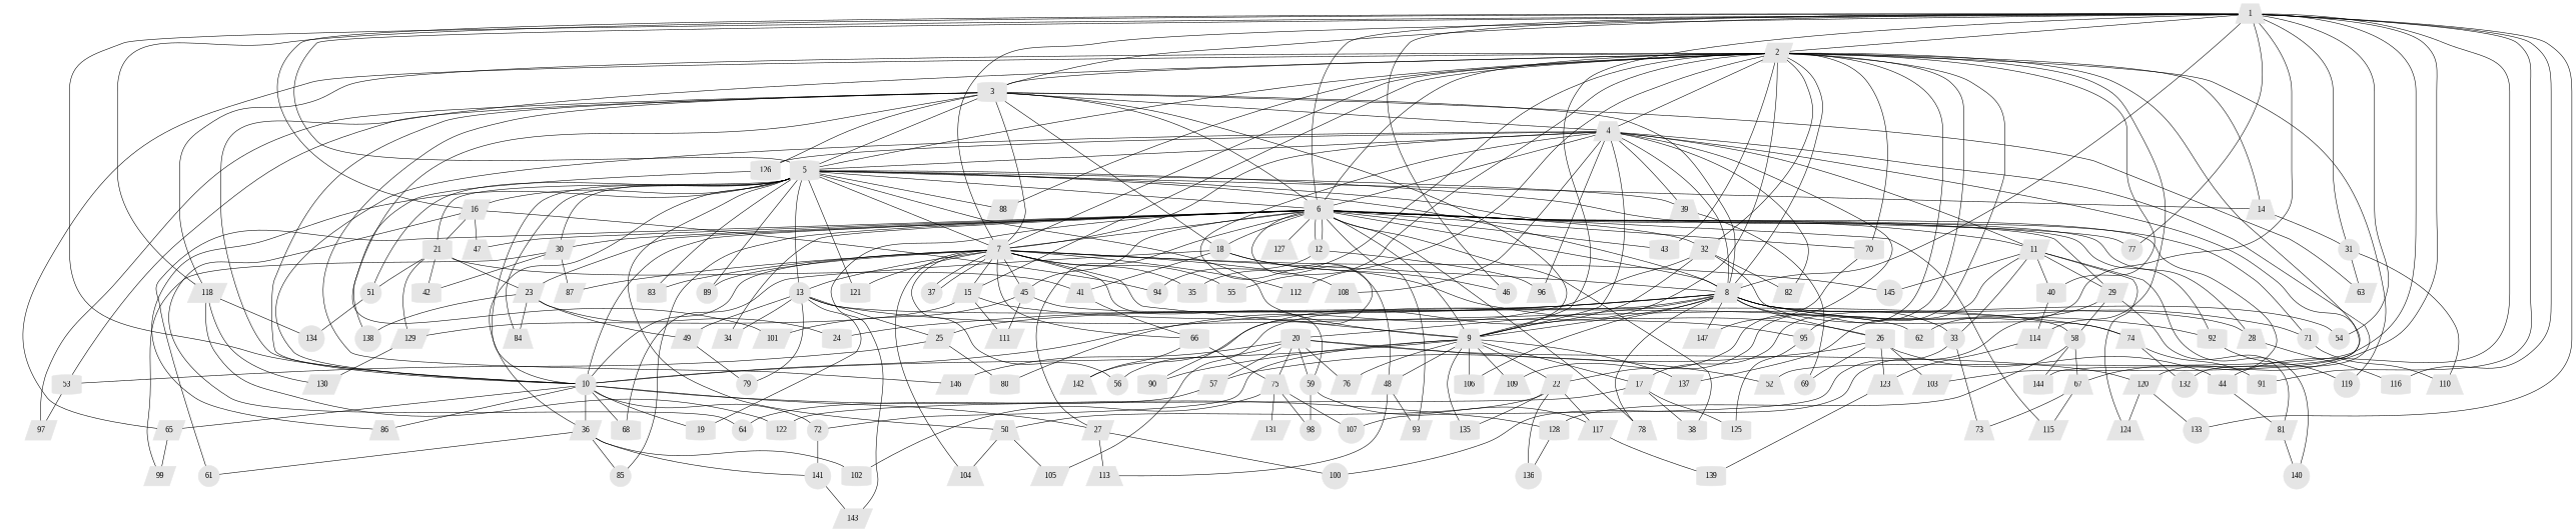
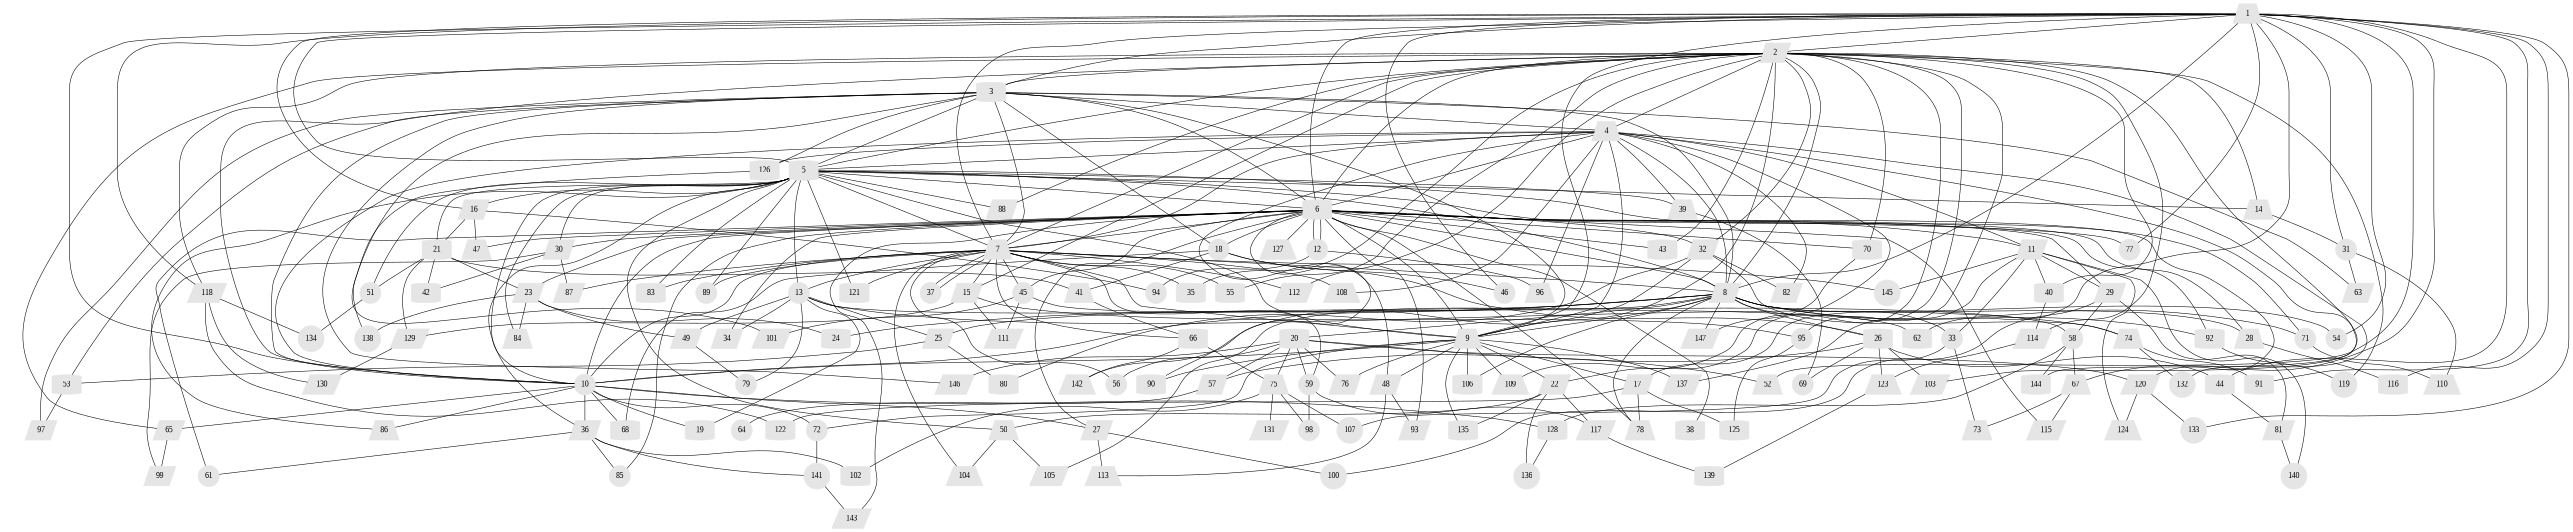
  graph {
    fontname="Liberation Serif"
    node [color=gray90 fontname="Liberation Serif" shape=parallelogram style=filled]
    edge [fontname="Liberation Serif"]
    1 [shape=trapezium]
    2
    3 [shape=cylinder]
    5 [shape=cylinder]
    6 [shape=cylinder]
    7 [shape=trapezium]
    8
    9 [shape=trapezium]
    10 [shape=circle]
    16
    31 [shape=circle]
    44 [shape=cylinder]
    46 [shape=circle]
    52 [shape=trapezium]
    54 [shape=circle]
    62 [shape=cylinder]
    67 [shape=trapezium]
    77 [shape=circle]
    91 [shape=cylinder]
    116 [shape=cylinder]
    118
    133 [shape=circle]
    4 [shape=trapezium]
    14 [shape=trapezium]
    15
    17
    22
    32
    35 [shape=cylinder]
    40 [shape=cylinder]
    43 [shape=cylinder]
    55 [shape=cylinder]
    65
    70 [shape=cylinder]
    88
    95 [shape=circle]
    103
    112
    114
    119 [shape=circle]
    18 [shape=circle]
    53 [shape=cylinder]
    63
    97
    101
    126 [shape=cylinder]
    146
    11
    39 [shape=trapezium]
    48
    82
    96 [shape=trapezium]
    108 [shape=trapezium]
    109 [shape=trapezium]
    132 [shape=circle]
    144 [shape=cylinder]
    13 [shape=circle]
    21 [shape=cylinder]
    30
    36
    50 [shape=trapezium]
    51 [shape=circle]
    71 [shape=circle]
    83 [shape=cylinder]
    84 [shape=trapezium]
    86 [shape=trapezium]
    89 [shape=circle]
    120
    121 [shape=cylinder]
    127 [shape=trapezium]
    12 [shape=circle]
    23
    27
    28 [shape=trapezium]
    29
    34
    38 [shape=cylinder]
    45 [shape=circle]
    47 [shape=trapezium]
    61 [shape=circle]
    78 [shape=trapezium]
    85 [shape=circle]
    90 [shape=cylinder]
    92 [shape=cylinder]
    93
    115
    143
    37 [shape=circle]
    56 [shape=circle]
    59 [shape=circle]
    66 [shape=cylinder]
    87
    104 [shape=trapezium]
    145 [shape=circle]
    20 [shape=cylinder]
    24 [shape=cylinder]
    25
    26 [shape=cylinder]
    33 [shape=circle]
    105
    106 [shape=cylinder]
    147
    72 [shape=circle]
    76
    135 [shape=cylinder]
    137
    19 [shape=cylinder]
    68 [shape=cylinder]
    128 [shape=cylinder]
    94 [shape=circle]
    64 [shape=circle]
    110 [shape=trapezium]
    81
    73 [shape=trapezium]
    122 [shape=cylinder]
    134 [shape=circle]
    130
    111
    129
    125 [shape=cylinder]
    117
    136 [shape=circle]
    74 [shape=trapezium]
    80 [shape=cylinder]
    142 [shape=trapezium]
    99
    123 [shape=trapezium]
    41 [shape=trapezium]
    138 [shape=circle]
    124 [shape=trapezium]
    140 [shape=circle]
    69 [shape=circle]
    113 [shape=trapezium]
    49
    79 [shape=circle]
    42 [shape=cylinder]
    102 [shape=cylinder]
    141 [shape=circle]
    100 [shape=circle]
    58 [shape=circle]
    98 [shape=circle]
    75 [shape=trapezium]
    57
    107 [shape=circle]
    131
    139 [shape=cylinder]
    1 -- 2
    1 -- 3
    1 -- 5
    1 -- 6
    1 -- 7
    1 -- 8
    1 -- 9
    1 -- 10
    1 -- 16
    1 -- 31
    1 -- 44
    1 -- 46
    1 -- 52
    1 -- 54
    1 -- 62
    1 -- 67
    1 -- 77
    1 -- 91
    1 -- 116
    1 -- 118
    1 -- 133
    2 -- 3
    2 -- 5
    2 -- 6
    2 -- 7
    2 -- 8
    2 -- 9
    2 -- 10
    2 -- 118
    2 -- 4
    2 -- 14
    2 -- 15
    2 -- 17
    2 -- 22
    2 -- 32
    2 -- 35
    2 -- 40
    2 -- 43
    2 -- 55
    2 -- 65
    2 -- 70
    2 -- 88
    2 -- 95
    2 -- 103
    2 -- 112
    2 -- 114
    2 -- 119
    3 -- 5
    3 -- 6
    3 -- 7
    3 -- 8
    3 -- 9
    3 -- 10
    3 -- 4
    3 -- 18
    3 -- 53
    3 -- 63
    3 -- 97
    3 -- 101
    3 -- 126
    3 -- 146
    5 -- 6
    5 -- 7
    5 -- 8
    5 -- 9
    5 -- 10
    5 -- 16
    5 -- 14
    5 -- 88
    5 -- 39
    5 -- 13
    5 -- 21
    5 -- 30
    5 -- 36
    5 -- 50
    5 -- 51
    5 -- 71
    5 -- 83
    5 -- 84
    5 -- 86
    5 -- 89
    5 -- 120
    5 -- 121
    6 -- 7
    6 -- 8
    6 -- 9
    6 -- 10
    6 -- 77
    6 -- 32
    6 -- 43
    6 -- 70
    6 -- 18
    6 -- 11
    6 -- 30
    6 -- 127
    6 -- 12
    6 -- 12
    6 -- 23
    6 -- 27
    6 -- 28
    6 -- 29
    6 -- 34
    6 -- 38
    6 -- 45
    6 -- 47
    6 -- 61
    6 -- 78
    6 -- 85
    6 -- 90
    6 -- 92
    6 -- 93
    6 -- 115
    6 -- 143
    7 -- 8
    7 -- 9
    7 -- 10
    7 -- 15
    7 -- 35
    7 -- 55
    7 -- 112
    7 -- 108
    7 -- 13
    7 -- 83
    7 -- 89
    7 -- 121
    7 -- 45
    7 -- 37
    7 -- 37
    7 -- 56
    7 -- 59
    7 -- 66
    7 -- 87
    7 -- 104
    7 -- 145
    8 -- 9
    8 -- 10
    8 -- 54
    8 -- 71
    8 -- 28
    8 -- 78
    8 -- 92
    8 -- 20
    8 -- 24
    8 -- 25
    8 -- 26
    8 -- 33
    8 -- 105
    8 -- 106
    8 -- 147
    9 -- 10
    9 -- 17
    9 -- 22
    9 -- 48
    9 -- 109
    9 -- 90
    9 -- 106
    9 -- 72
    9 -- 76
    9 -- 135
    9 -- 137
    10 -- 65
    10 -- 36
    10 -- 86
    10 -- 27
    10 -- 72
    10 -- 19
    10 -- 68
    10 -- 128
    16 -- 21
    16 -- 47
    16 -- 94
-   16 -- 64
    31 -- 63
    31 -- 110
    44 -- 81
    67 -- 115
    67 -- 73
    118 -- 122
    118 -- 134
    118 -- 130
    4 -- 5
    4 -- 6
    4 -- 7
    4 -- 8
    4 -- 9
    4 -- 10
    4 -- 126
    4 -- 11
    4 -- 39
    4 -- 48
    4 -- 82
    4 -- 96
    4 -- 108
    4 -- 109
    4 -- 132
    4 -- 144
    14 -- 31
    15 -- 95
    15 -- 111
    15 -- 129
-   17 -- 38
+   17 -- 78
    17 -- 122
    17 -- 125
    22 -- 50
    22 -- 135
    22 -- 117
    22 -- 136
    32 -- 82
    32 -- 74
    32 -- 80
    32 -- 142
    40 -- 114
    65 -- 99
    70 -- 147
    95 -- 125
    114 -- 123
    18 -- 46
    18 -- 26
    18 -- 68
    18 -- 41
    53 -- 97
    126 -- 138
    11 -- 40
    11 -- 29
    11 -- 145
    11 -- 33
    11 -- 137
    11 -- 124
    11 -- 140
    39 -- 69
    48 -- 93
    48 -- 113
    13 -- 62
    13 -- 34
    13 -- 25
    13 -- 19
    13 -- 74
    13 -- 49
    13 -- 79
    21 -- 51
    21 -- 23
    21 -- 129
    21 -- 41
    21 -- 42
    30 -- 87
    30 -- 99
    30 -- 42
    36 -- 61
    36 -- 85
    36 -- 102
    36 -- 141
    50 -- 104
    50 -- 105
    51 -- 134
    71 -- 110
    120 -- 133
    120 -- 124
    12 -- 96
    12 -- 94
    23 -- 84
    23 -- 24
    23 -- 138
    23 -- 49
    27 -- 113
    27 -- 100
    28 -- 116
    29 -- 81
    29 -- 100
    29 -- 58
    45 -- 101
    45 -- 111
    45 -- 58
    92 -- 119
    59 -- 117
    59 -- 98
    66 -- 142
    66 -- 75
    20 -- 52
    20 -- 146
    20 -- 120
    20 -- 56
    20 -- 59
    20 -- 76
    20 -- 75
    20 -- 57
    25 -- 53
    25 -- 80
    26 -- 44
    26 -- 103
    26 -- 123
    26 -- 69
    26 -- 57
    33 -- 73
    33 -- 107
    72 -- 141
    128 -- 136
    81 -- 140
    129 -- 130
    117 -- 139
    74 -- 91
    74 -- 132
    123 -- 139
    41 -- 66
    49 -- 79
    141 -- 143
    58 -- 67
    58 -- 144
    58 -- 128
    75 -- 102
    75 -- 98
    75 -- 107
    75 -- 131
    57 -- 64
  }
